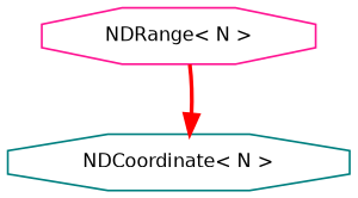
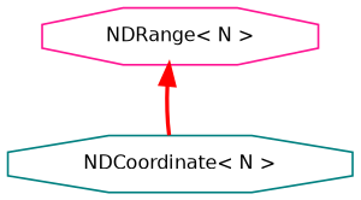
  digraph {
    rankdir=TB
    node [fillcolor=white fontname=Helvetica fontsize=10 shape=octagon style=filled]
    n1 [color=deeppink height=0.2 label="NDRange\< N \>" width=0.4]
    n2 [color=teal height=0.2 label="NDCoordinate\< N \>" width=0.4]
-   n2 -> n1 [color=red dir=back fontname=Helvetica fontsize=10 labelfontname=Helvetica labelfontsize=10 style=bold]
+   n1 -> n2 [color=red dir=back fontname=Helvetica fontsize=10 labelfontname=Helvetica labelfontsize=10 style=bold]
  }
